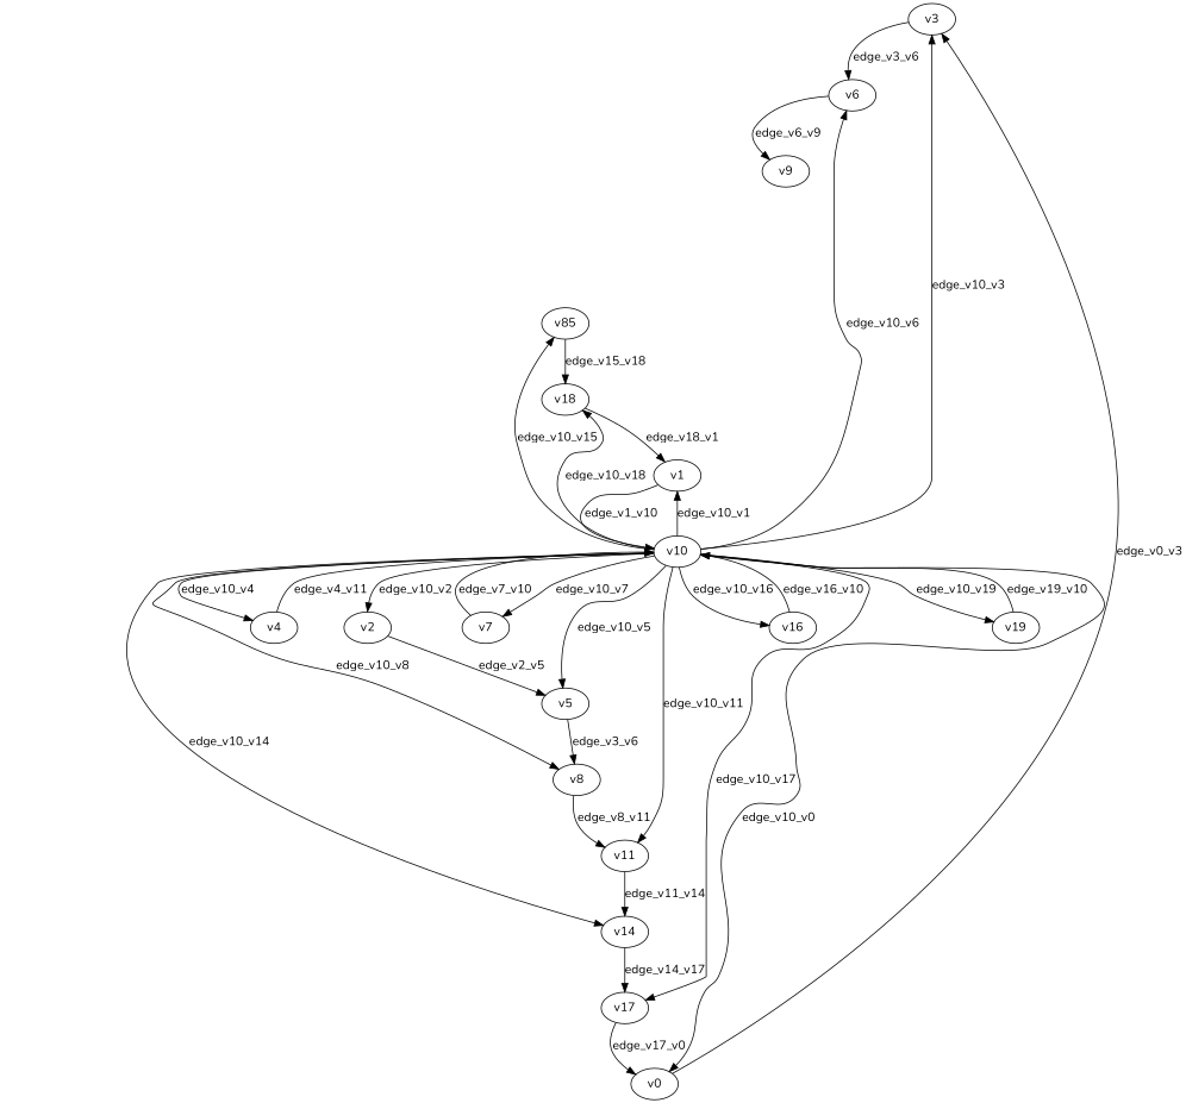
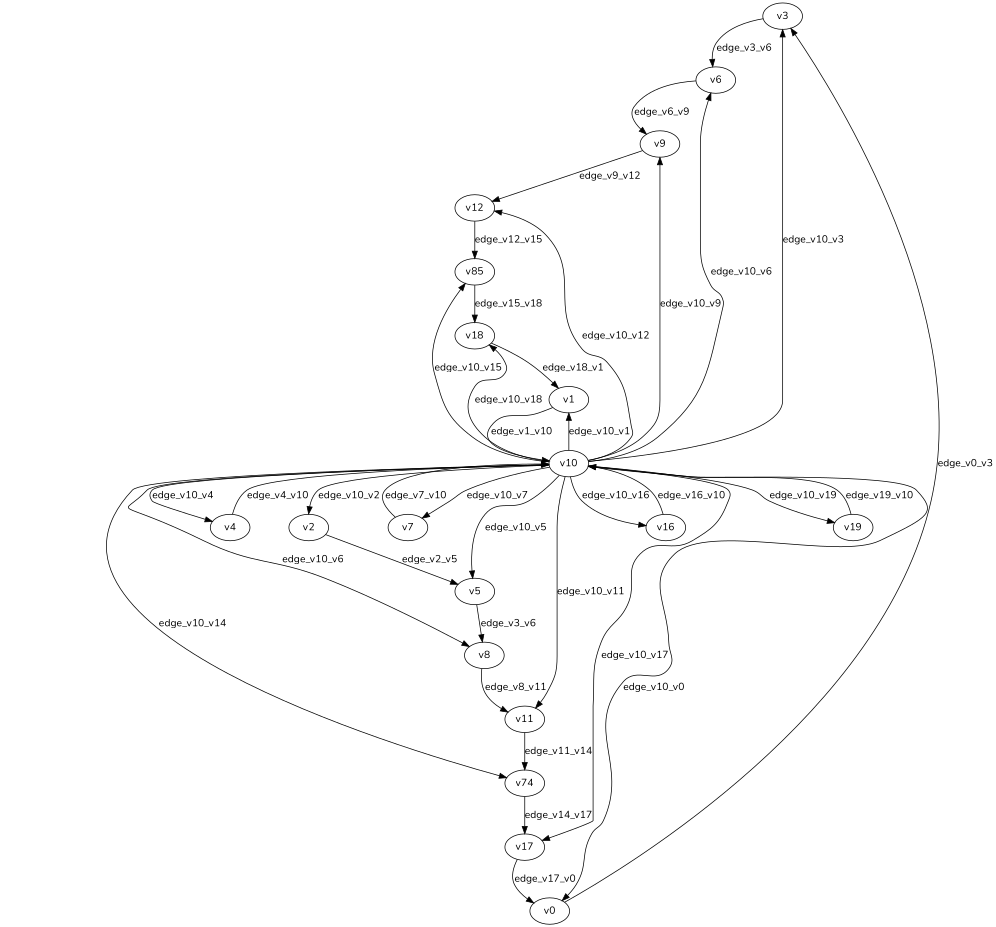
  digraph {
    fontname=Nunito
    node [fontname=Nunito player=0]
    edge [discount=0.099 fontname=Nunito]
    v3 [player=1]
    v0
    v6
    v1 [player=1]
    v10
    v2
    v5 [player=1]
    v4
    v8
    v9 [player=1]
    v7 [player=1]
    v11 [player=1]
-   v14
+   v12
+   v14 [label=v74]
    n15 [label=v85 player=1]
    v16
    v17 [player=1]
    v18
    v19 [player=1]
    v3 -> v6 [label=edge_v3_v6 weight=5.05]
    v0 -> v3 [label=edge_v0_v3 weight=-0.54]
    v6 -> v9 [label=edge_v6_v9 weight=-0.22]
    v1 -> v10 [label=edge_v1_v10 weight=8.44]
    v10 -> v3 [label=edge_v10_v3 weight=6.21]
    v10 -> v0 [label=edge_v10_v0 weight=-5.47]
    v10 -> v6 [label=edge_v10_v6 weight=1.71]
    v10 -> v1 [label=edge_v10_v1 weight=9.03]
    v10 -> v2 [label=edge_v10_v2 weight=3.67]
    v10 -> v5 [label=edge_v10_v5 weight=1.20]
    v10 -> v4 [label=edge_v10_v4 weight=3.78]
-   v10 -> v8 [label=edge_v10_v8 weight=0.14]
+   v10 -> v8 [label=edge_v10_v6 weight=0.14]
+   v10 -> v9 [label=edge_v10_v9 weight=4.10]
    v10 -> v7 [label=edge_v10_v7 weight=6.47]
    v10 -> v11 [label=edge_v10_v11 weight=2.55]
+   v10 -> v12 [label=edge_v10_v12 weight=-1.37]
    v10 -> v14 [label=edge_v10_v14 weight=-4.38]
    v10 -> n15 [label=edge_v10_v15 weight=1.15]
    v10 -> v16 [label=edge_v10_v16 weight=6.73]
    v10 -> v17 [label=edge_v10_v17 weight=-3.88]
    v10 -> v18 [label=edge_v10_v18 weight=-2.52]
    v10 -> v19 [label=edge_v10_v19 weight=4.64]
    v2 -> v5 [label=edge_v2_v5 weight=-1.39]
    v5 -> v8 [label=edge_v3_v6 weight=0.08]
-   v4 -> v10 [label=edge_v4_v11 weight=4.83]
+   v4 -> v10 [label=edge_v4_v10 weight=4.83]
    v8 -> v11 [label=edge_v8_v11 weight=2.60]
+   v9 -> v12 [label=edge_v9_v12 weight=-0.07]
    v7 -> v10 [label=edge_v7_v10 weight=6.24]
    v11 -> v14 [label=edge_v11_v14 weight=1.52]
+   v12 -> n15 [label=edge_v12_v15 weight=4.69]
    v14 -> v17 [label=edge_v14_v17 weight=1.03]
    n15 -> v18 [label=edge_v15_v18 weight=6.46]
    v16 -> v10 [label=edge_v16_v10 weight=8.34]
    v17 -> v0 [label=edge_v17_v0 weight=-0.92]
    v18 -> v1 [label=edge_v18_v1 weight=-0.09]
    v19 -> v10 [label=edge_v19_v10 weight=7.09]
  }
